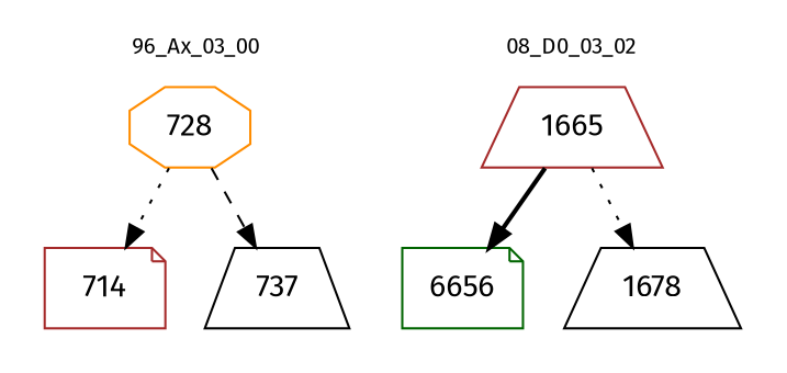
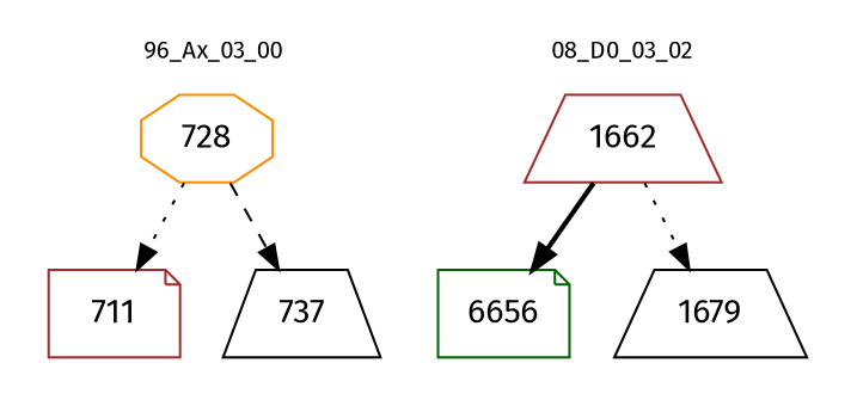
  digraph {
    fontname="Fira Sans"
    node [color=brown fontname="Fira Sans" shape=trapezium]
    edge [color=black fontname="Fira Sans" style=dotted]
    n1 [color=darkorange label=728 shape=octagon]
-   n2 [label=714 shape=note]
+   n2 [label=711 shape=note]
    n3 [color=black label=737]
-   n4 [label=1665]
+   n4 [label=1662]
    n5 [color=darkgreen label=6656 shape=note]
-   n6 [color=black label=1678]
+   n6 [color=black label=1679]
    subgraph cluster_1 {
      color=white
      fontsize=10
      label="96_Ax_03_00"
      n1
      n2
      n3
    }
    subgraph cluster_2 {
      color=white
      fontsize=10
      label="08_D0_03_02"
      n4
      n5
      n6
    }
    n1 -> n2
    n1 -> n3 [style=dashed]
    n4 -> n5 [style=bold]
    n4 -> n6
  }
